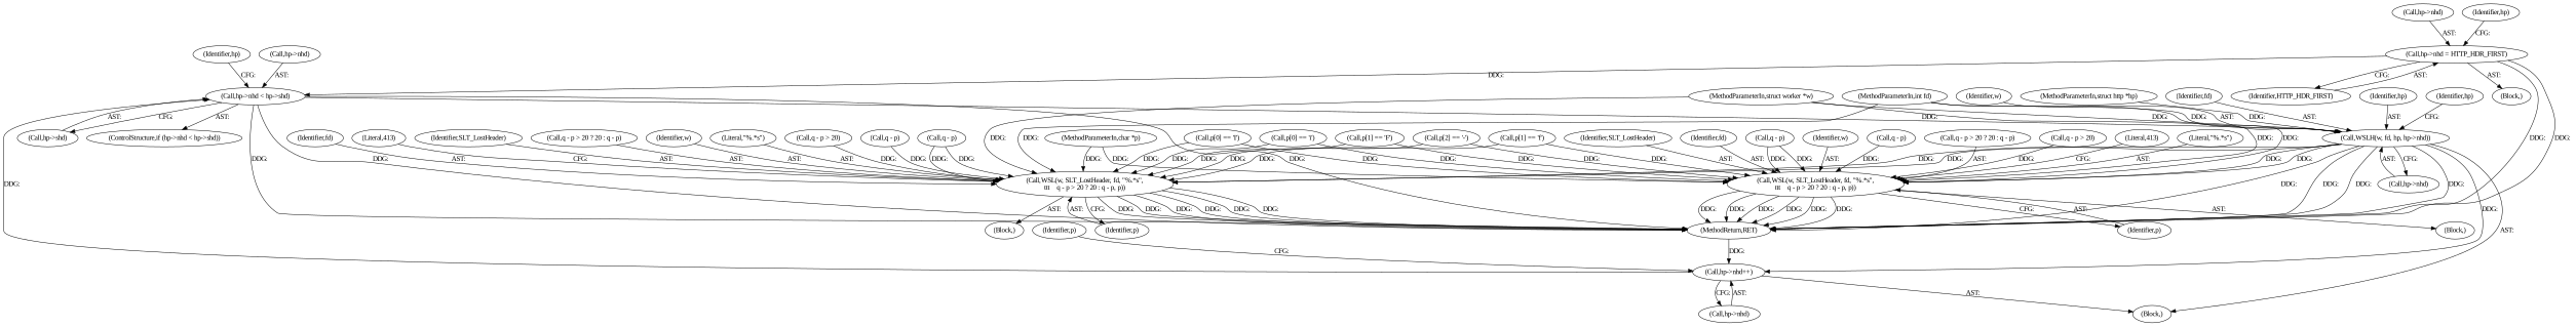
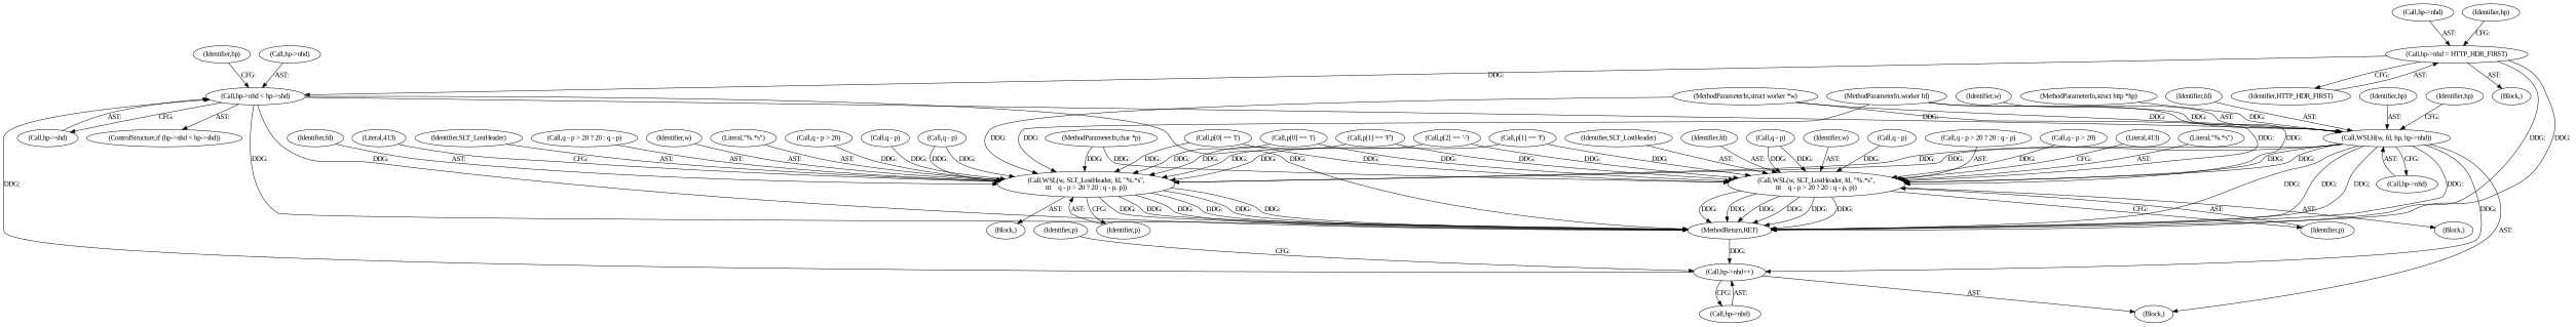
  digraph {
    fontname="Liberation Serif"
    node [fontname="Liberation Serif"]
    edge [fontname="Liberation Serif"]
    n1 [label="(Call,hp->nhd = HTTP_HDR_FIRST)"]
    n2 [label="(Call,hp->nhd < hp->shd)"]
    n3 [label="(MethodReturn,RET)"]
    n4 [label="(Identifier,HTTP_HDR_FIRST)"]
    n5 [label="(Block,)"]
    n6 [label="(Call,WSLH(w, fd, hp, hp->nhd))"]
    n7 [label="(Call,hp->shd)"]
    n8 [label="(ControlStructure,if (hp->nhd < hp->shd))"]
    n9 [label="(Call,hp->nhd++)"]
    n10 [label="(Call,WSL(w, SLT_LostHeader, fd, \"%.*s\",\n\t\t\t    q - p > 20 ? 20 : q - p, p))"]
    n11 [label="(Call,WSL(w, SLT_LostHeader, fd, \"%.*s\",\n\t\t\t    q - p > 20 ? 20 : q - p, p))"]
    n12 [label="(Call,hp->nhd)"]
    n13 [label="(Block,)"]
    n14 [label="(Block,)"]
    n15 [label="(Identifier,p)"]
    n16 [label="(Call,hp->nhd)"]
    n17 [label="(Identifier,p)"]
    n18 [label="(Block,)"]
    n19 [label="(Identifier,hp)"]
    n20 [label="(Call,hp->nhd)"]
    n21 [label="(Identifier,SLT_LostHeader)"]
    n22 [label="(Identifier,w)"]
    n23 [label="(Call,q - p > 20 ? 20 : q - p)"]
    n24 [label="(MethodParameterIn,struct http *hp)"]
    n25 [label="(MethodParameterIn,struct worker *w)"]
    n26 [label="(Call,q - p > 20)"]
    n27 [label="(Identifier,p)"]
    n28 [label="(Identifier,SLT_LostHeader)"]
    n29 [label="(Identifier,fd)"]
    n30 [label="(Call,q - p)"]
    n31 [label="(Call,q - p)"]
    n32 [label="(Call,hp->nhd)"]
    n33 [label="(Literal,413)"]
    n34 [label="(Call,p[1] == 'F')"]
    n35 [label="(Call,p[2] == '-')"]
    n36 [label="(Call,p[1] == 'f')"]
    n37 [label="(MethodParameterIn,char *p)"]
    n38 [label="(Identifier,w)"]
    n39 [label="(Identifier,w)"]
    n40 [label="(Literal,\"%.*s\")"]
    n41 [label="(Call,q - p)"]
    n42 [label="(Call,q - p > 20 ? 20 : q - p)"]
    n43 [label="(Call,q - p > 20)"]
    n44 [label="(Identifier,hp)"]
    n45 [label="(Call,p[0] == 'I')"]
    n46 [label="(Identifier,fd)"]
    n47 [label="(Call,p[0] == 'i')"]
    n48 [label="(Call,q - p)"]
    n49 [label="(Identifier,fd)"]
    n50 [label="(Literal,413)"]
    n51 [label="(Identifier,hp)"]
    n52 [label="(Literal,\"%.*s\")"]
    n53 [label="(Identifier,hp)"]
-   n54 [label="(MethodParameterIn,int fd)"]
+   n54 [label="(MethodParameterIn,worker fd)"]
    n1 -> n2 [label="DDG: "]
    n1 -> n3 [label="DDG: "]
    n1 -> n3 [label="DDG: "]
    n1 -> n4 [label="CFG: "]
    n1 -> n5 [label="AST: "]
    n2 -> n3 [label="DDG: "]
    n2 -> n3 [label="DDG: "]
    n2 -> n3 [label="DDG: "]
    n2 -> n6 [label="DDG: "]
    n2 -> n7 [label="CFG: "]
    n2 -> n8 [label="AST: "]
    n3 -> n9 [label="DDG: "]
    n4 -> n1 [label="AST: "]
    n6 -> n3 [label="DDG: "]
    n6 -> n3 [label="DDG: "]
    n6 -> n3 [label="DDG: "]
    n6 -> n3 [label="DDG: "]
    n6 -> n9 [label="DDG: "]
    n6 -> n10 [label="DDG: "]
    n6 -> n10 [label="DDG: "]
    n6 -> n11 [label="DDG: "]
    n6 -> n11 [label="DDG: "]
    n6 -> n12 [label="CFG: "]
    n6 -> n13 [label="AST: "]
    n7 -> n2 [label="AST: "]
    n9 -> n2 [label="DDG: "]
    n9 -> n13 [label="AST: "]
    n9 -> n16 [label="CFG: "]
    n10 -> n3 [label="DDG: "]
    n10 -> n3 [label="DDG: "]
    n10 -> n3 [label="DDG: "]
    n10 -> n3 [label="DDG: "]
    n10 -> n3 [label="DDG: "]
    n10 -> n3 [label="DDG: "]
    n10 -> n14 [label="AST: "]
    n10 -> n15 [label="CFG: "]
    n11 -> n3 [label="DDG: "]
    n11 -> n3 [label="DDG: "]
    n11 -> n3 [label="DDG: "]
    n11 -> n3 [label="DDG: "]
    n11 -> n3 [label="DDG: "]
    n11 -> n3 [label="DDG: "]
    n11 -> n17 [label="CFG: "]
    n11 -> n18 [label="AST: "]
    n12 -> n6 [label="AST: "]
    n15 -> n10 [label="AST: "]
    n16 -> n9 [label="AST: "]
    n17 -> n11 [label="AST: "]
    n19 -> n2 [label="CFG: "]
    n20 -> n1 [label="AST: "]
    n21 -> n10 [label="AST: "]
    n22 -> n6 [label="AST: "]
    n23 -> n10 [label="AST: "]
    n24 -> n6 [label="DDG: "]
    n25 -> n6 [label="DDG: "]
    n25 -> n10 [label="DDG: "]
    n25 -> n11 [label="DDG: "]
    n26 -> n10 [label="DDG: "]
    n27 -> n9 [label="CFG: "]
    n28 -> n11 [label="AST: "]
    n29 -> n11 [label="AST: "]
    n30 -> n11 [label="DDG: "]
    n30 -> n11 [label="DDG: "]
    n31 -> n10 [label="DDG: "]
    n32 -> n2 [label="AST: "]
    n33 -> n10 [label="CFG: "]
    n34 -> n10 [label="DDG: "]
    n34 -> n11 [label="DDG: "]
    n35 -> n10 [label="DDG: "]
    n35 -> n11 [label="DDG: "]
    n36 -> n10 [label="DDG: "]
    n36 -> n11 [label="DDG: "]
    n37 -> n10 [label="DDG: "]
    n37 -> n11 [label="DDG: "]
    n38 -> n11 [label="AST: "]
    n39 -> n10 [label="AST: "]
    n40 -> n10 [label="AST: "]
    n41 -> n11 [label="DDG: "]
    n42 -> n11 [label="AST: "]
    n43 -> n11 [label="DDG: "]
    n44 -> n1 [label="CFG: "]
    n45 -> n10 [label="DDG: "]
    n45 -> n11 [label="DDG: "]
    n46 -> n6 [label="AST: "]
    n47 -> n10 [label="DDG: "]
    n47 -> n11 [label="DDG: "]
    n48 -> n10 [label="DDG: "]
    n48 -> n10 [label="DDG: "]
    n49 -> n10 [label="AST: "]
    n50 -> n11 [label="CFG: "]
    n51 -> n6 [label="AST: "]
    n52 -> n11 [label="AST: "]
    n53 -> n6 [label="CFG: "]
    n54 -> n6 [label="DDG: "]
    n54 -> n10 [label="DDG: "]
    n54 -> n11 [label="DDG: "]
  }
